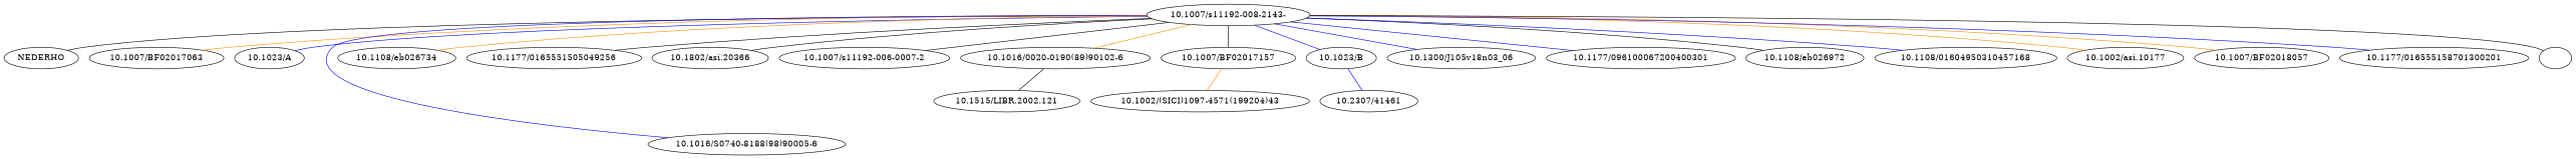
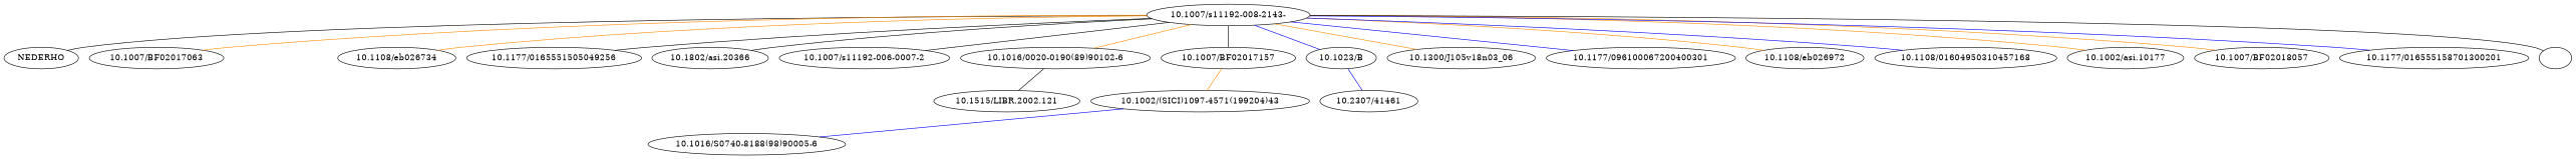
  strict graph {
    edge [color=blue]
    "10.1007/s11192-008-2143-"
    NEDERHO
    "10.1007/BF02017063"
-   "10.1023/A"
    "10.1016/S0740-8188(98)90005-6"
    "10.1108/eb026734"
    "10.1177/0165551505049256"
    n8 [label="10.1802/asi.20366"]
    "10.1007/s11192-006-0007-2"
    "10.1016/0020-0190(89)90102-6"
    "10.1007/BF02017157"
    "10.1023/B"
    "10.1300/J105v18n03\_06"
    "10.1177/096100067200400301"
    "10.1108/eb026972"
    "10.1108/01604950310457168"
    "10.1002/asi.10177"
    "10.1007/BF02018057"
    "10.1177/016555158701300201"
    ""
    "10.1515/LIBR.2002.121"
    "10.1002/(SICI)1097-4571(199204)43"
    "10.2307/41461"
    "10.1007/s11192-008-2143-" -- NEDERHO [color=black]
    "10.1007/s11192-008-2143-" -- "10.1007/BF02017063" [color=darkorange]
-   "10.1007/s11192-008-2143-" -- "10.1023/A"
-   "10.1007/s11192-008-2143-" -- "10.1016/S0740-8188(98)90005-6"
+   "10.1002/(SICI)1097-4571(199204)43" -- "10.1016/S0740-8188(98)90005-6"
    "10.1007/s11192-008-2143-" -- "10.1108/eb026734" [color=darkorange]
    "10.1007/s11192-008-2143-" -- "10.1177/0165551505049256" [color=black]
    "10.1007/s11192-008-2143-" -- n8 [color=black]
    "10.1007/s11192-008-2143-" -- "10.1007/s11192-006-0007-2" [color=black]
    "10.1007/s11192-008-2143-" -- "10.1016/0020-0190(89)90102-6" [color=darkorange]
    "10.1007/s11192-008-2143-" -- "10.1007/BF02017157" [color=black]
    "10.1007/s11192-008-2143-" -- "10.1023/B"
-   "10.1007/s11192-008-2143-" -- "10.1300/J105v18n03\_06"
+   "10.1007/s11192-008-2143-" -- "10.1300/J105v18n03\_06" [color=darkorange]
    "10.1007/s11192-008-2143-" -- "10.1177/096100067200400301"
-   "10.1007/s11192-008-2143-" -- "10.1108/eb026972" [color=black]
+   "10.1007/s11192-008-2143-" -- "10.1108/eb026972" [color=darkorange]
    "10.1007/s11192-008-2143-" -- "10.1108/01604950310457168"
    "10.1007/s11192-008-2143-" -- "10.1002/asi.10177" [color=darkorange]
    "10.1007/s11192-008-2143-" -- "10.1007/BF02018057" [color=darkorange]
    "10.1007/s11192-008-2143-" -- "10.1177/016555158701300201"
    "10.1007/s11192-008-2143-" -- "" [color=black]
    "10.1016/0020-0190(89)90102-6" -- "10.1515/LIBR.2002.121" [color=black]
    "10.1007/BF02017157" -- "10.1002/(SICI)1097-4571(199204)43" [color=darkorange]
    "10.1023/B" -- "10.2307/41461"
  }
